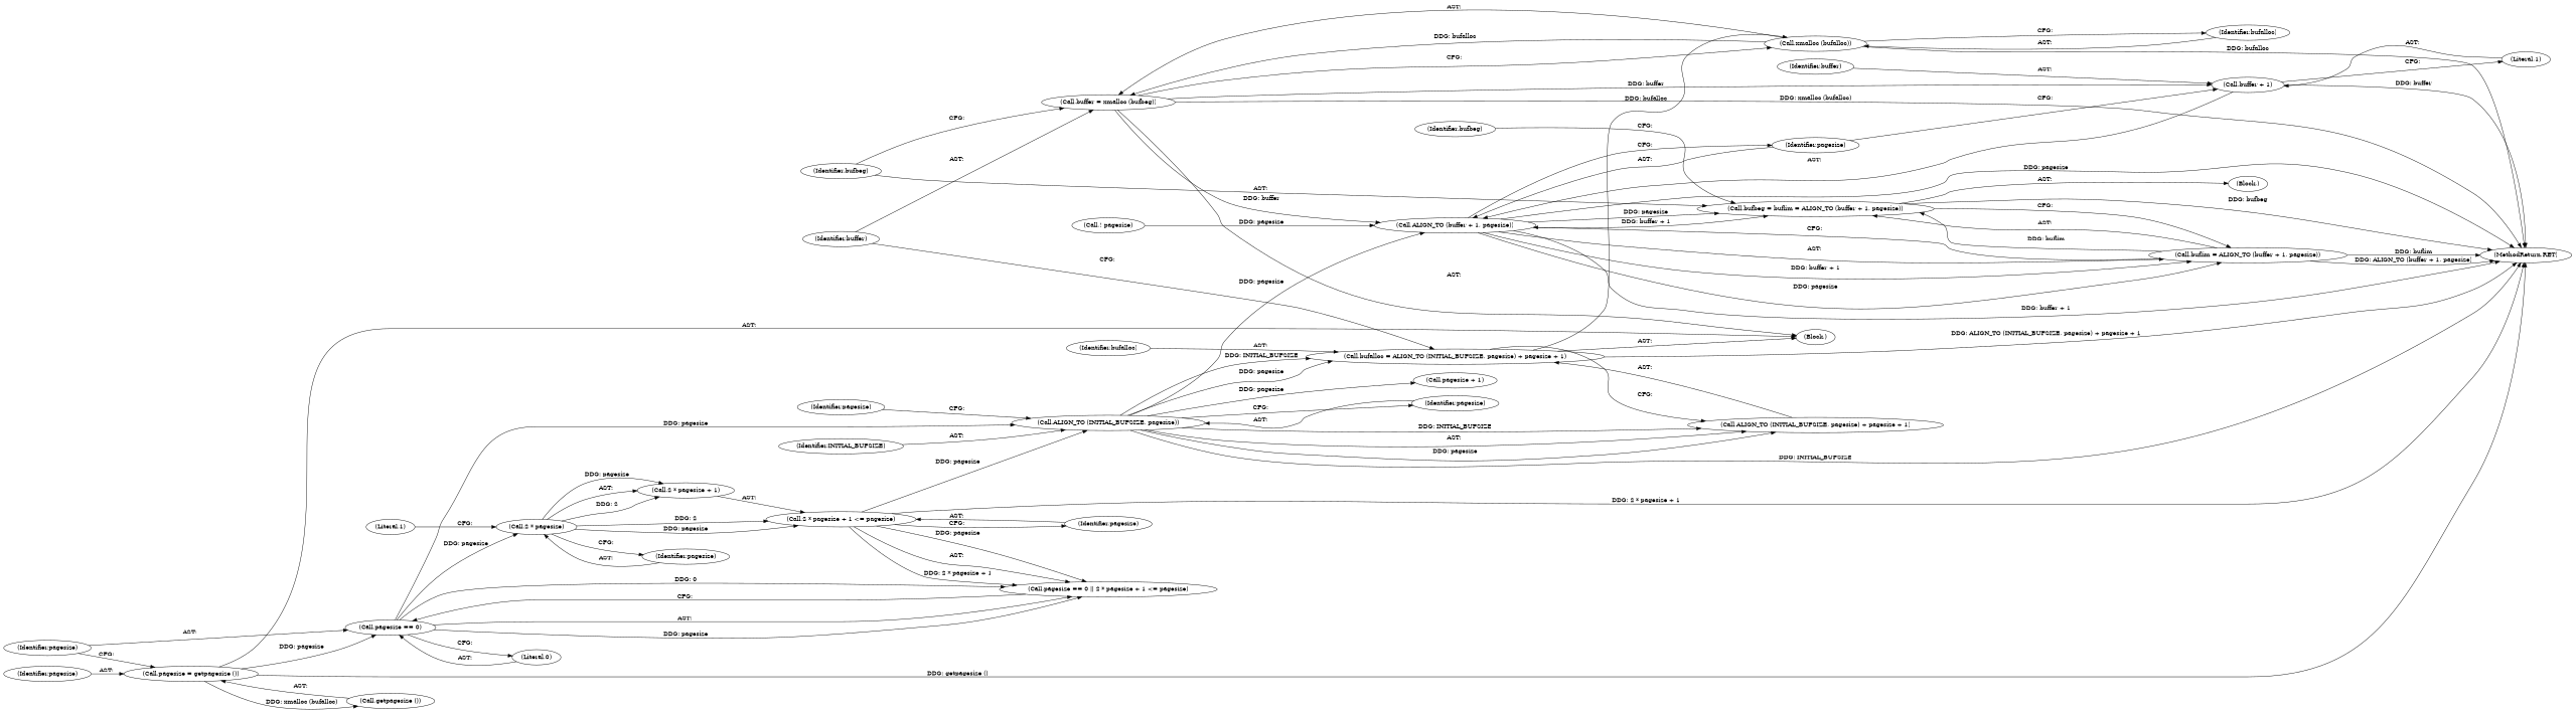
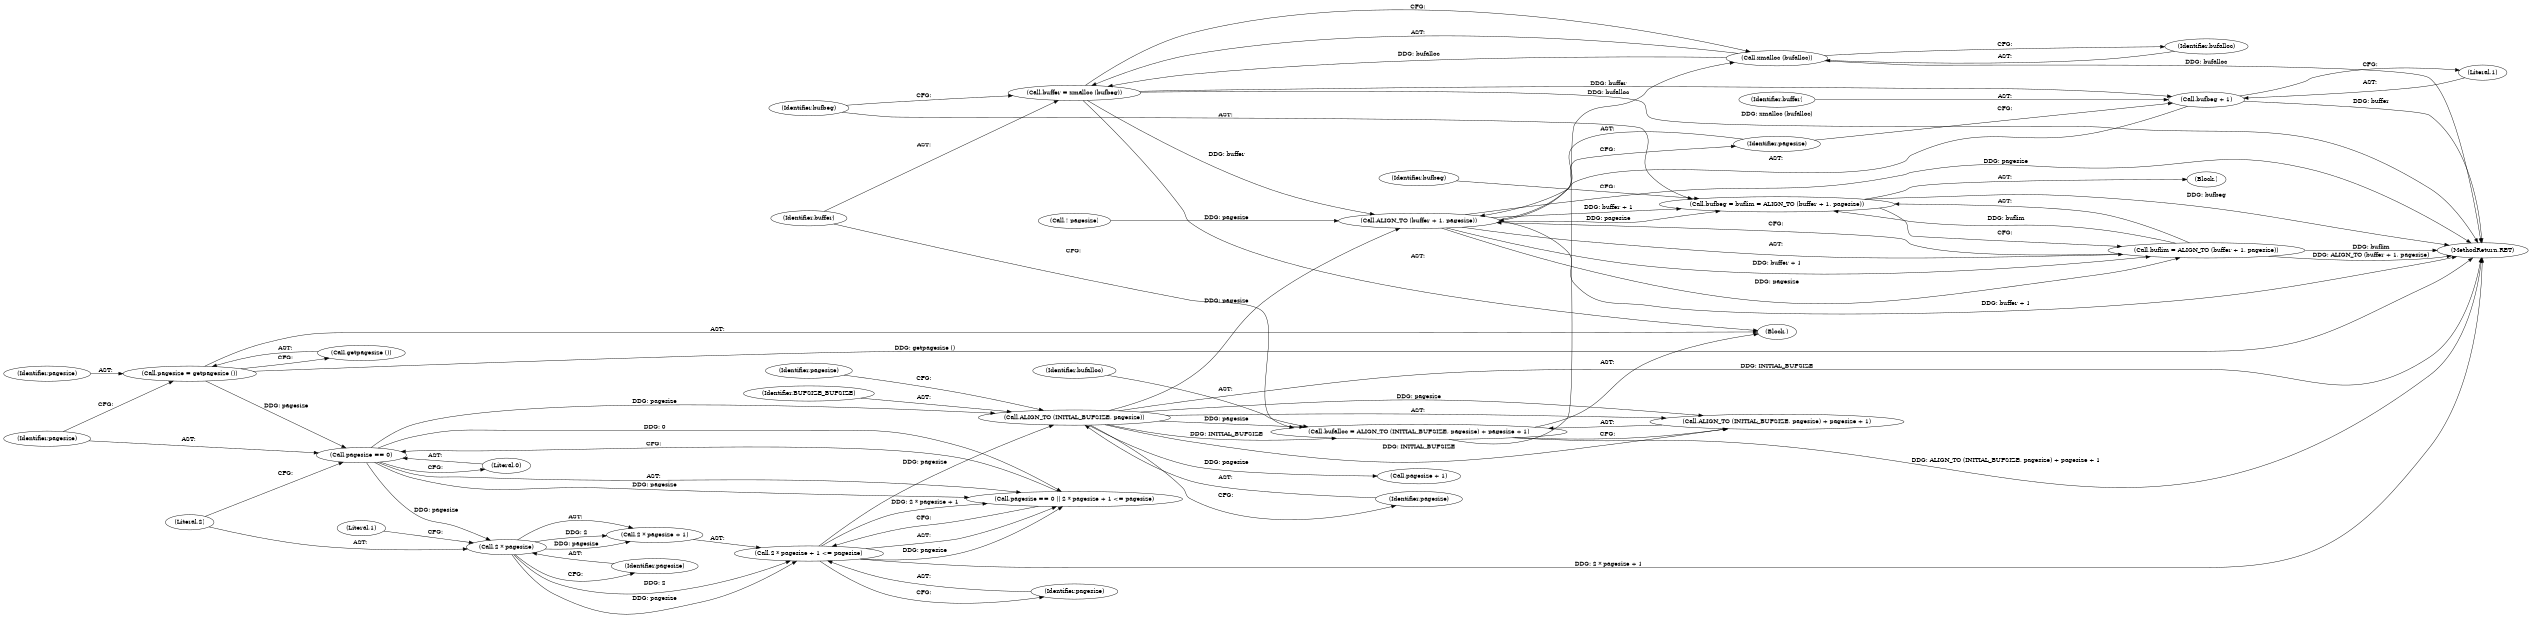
  digraph {
    rankdir=LR
    n1 [label="(Call,buffer = xmalloc (bufbeg))"]
    n2 [label="(Call,xmalloc (bufalloc))"]
    n3 [label="(Call,ALIGN_TO (buffer + 1, pagesize))"]
-   n4 [label="(Call,buffer + 1)"]
+   n4 [label="(Call,bufbeg + 1)"]
    n5 [label="(Block,)"]
    n6 [label="(MethodReturn,RET)"]
    n7 [label="(Identifier,bufalloc)"]
    n8 [label="(Call,bufbeg = buflim = ALIGN_TO (buffer + 1, pagesize))"]
    n9 [label="(Call,buflim = ALIGN_TO (buffer + 1, pagesize))"]
    n10 [label="(Identifier,pagesize)"]
    n11 [label="(Literal,1)"]
    n12 [label="(Call,bufalloc = ALIGN_TO (INITIAL_BUFSIZE, pagesize) + pagesize + 1)"]
    n13 [label="(Call,ALIGN_TO (INITIAL_BUFSIZE, pagesize) + pagesize + 1)"]
    n14 [label="(Call,ALIGN_TO (INITIAL_BUFSIZE, pagesize))"]
    n15 [label="(Call,pagesize + 1)"]
    n16 [label="(Identifier,pagesize)"]
    n17 [label="(Call,pagesize == 0)"]
    n18 [label="(Call,2 * pagesize)"]
    n19 [label="(Call,pagesize == 0 || 2 * pagesize + 1 <= pagesize)"]
    n20 [label="(Literal,0)"]
    n21 [label="(Call,2 * pagesize + 1 <= pagesize)"]
    n22 [label="(Identifier,pagesize)"]
    n23 [label="(Call,2 * pagesize + 1)"]
    n24 [label="(Call,pagesize = getpagesize ())"]
    n25 [label="(Call,getpagesize ())"]
    n26 [label="(Identifier,pagesize)"]
    n27 [label="(Block,)"]
    n28 [label="(Identifier,bufalloc)"]
    n29 [label="(Identifier,pagesize)"]
    n30 [label="(Identifier,bufbeg)"]
    n31 [label="(Identifier,buffer)"]
    n32 [label="(Identifier,bufbeg)"]
    n33 [label="(Identifier,pagesize)"]
    n34 [label="(Literal,1)"]
-   n36 [label="(Identifier,INITIAL_BUFSIZE)"]
+   n35 [label="(Literal,2)"]
+   n36 [label="(Identifier,BUFSIZE_BUFSIZE)"]
    n37 [label="(Call,! pagesize)"]
    n38 [label="(Identifier,pagesize)"]
    n39 [label="(Identifier,buffer)"]
    n1 -> n2 [label="CFG: "]
    n1 -> n3 [label="DDG: buffer"]
    n1 -> n4 [label="DDG: buffer"]
    n1 -> n5 [label="AST: "]
    n1 -> n6 [label="DDG: xmalloc (bufalloc)"]
    n2 -> n1 [label="AST: "]
    n2 -> n1 [label="DDG: bufalloc"]
    n2 -> n6 [label="DDG: bufalloc"]
    n2 -> n7 [label="CFG: "]
    n3 -> n6 [label="DDG: pagesize"]
    n3 -> n6 [label="DDG: buffer + 1"]
    n3 -> n8 [label="DDG: buffer + 1"]
    n3 -> n8 [label="DDG: pagesize"]
    n3 -> n9 [label="AST: "]
    n3 -> n9 [label="DDG: buffer + 1"]
    n3 -> n9 [label="DDG: pagesize"]
    n3 -> n10 [label="CFG: "]
    n4 -> n3 [label="AST: "]
    n4 -> n6 [label="DDG: buffer"]
    n4 -> n11 [label="CFG: "]
    n7 -> n2 [label="AST: "]
    n8 -> n6 [label="DDG: bufbeg"]
    n8 -> n9 [label="CFG: "]
    n8 -> n27 [label="AST: "]
    n9 -> n3 [label="CFG: "]
    n9 -> n6 [label="DDG: buflim"]
    n9 -> n6 [label="DDG: ALIGN_TO (buffer + 1, pagesize)"]
    n9 -> n8 [label="AST: "]
    n9 -> n8 [label="DDG: buflim"]
    n10 -> n3 [label="AST: "]
    n10 -> n4 [label="CFG: "]
    n11 -> n4 [label="AST: "]
    n12 -> n2 [label="DDG: bufalloc"]
    n12 -> n5 [label="AST: "]
    n12 -> n6 [label="DDG: ALIGN_TO (INITIAL_BUFSIZE, pagesize) + pagesize + 1"]
    n12 -> n13 [label="CFG: "]
    n13 -> n12 [label="AST: "]
    n14 -> n3 [label="DDG: pagesize"]
    n14 -> n6 [label="DDG: INITIAL_BUFSIZE"]
    n14 -> n12 [label="DDG: INITIAL_BUFSIZE"]
    n14 -> n12 [label="DDG: pagesize"]
    n14 -> n13 [label="AST: "]
    n14 -> n13 [label="DDG: INITIAL_BUFSIZE"]
    n14 -> n13 [label="DDG: pagesize"]
    n14 -> n15 [label="DDG: pagesize"]
    n14 -> n16 [label="CFG: "]
    n16 -> n14 [label="AST: "]
    n17 -> n14 [label="DDG: pagesize"]
    n17 -> n18 [label="DDG: pagesize"]
    n17 -> n19 [label="AST: "]
    n17 -> n19 [label="DDG: pagesize"]
    n17 -> n19 [label="DDG: 0"]
    n17 -> n20 [label="CFG: "]
    n18 -> n21 [label="DDG: 2"]
    n18 -> n21 [label="DDG: pagesize"]
    n18 -> n22 [label="CFG: "]
    n18 -> n23 [label="AST: "]
    n18 -> n23 [label="DDG: 2"]
    n18 -> n23 [label="DDG: pagesize"]
    n19 -> n17 [label="CFG: "]
+   n19 -> n21 [label="CFG: "]
    n20 -> n17 [label="AST: "]
    n21 -> n6 [label="DDG: 2 * pagesize + 1"]
    n21 -> n14 [label="DDG: pagesize"]
    n21 -> n19 [label="AST: "]
    n21 -> n19 [label="DDG: 2 * pagesize + 1"]
    n21 -> n19 [label="DDG: pagesize"]
    n21 -> n26 [label="CFG: "]
    n22 -> n18 [label="AST: "]
    n23 -> n21 [label="AST: "]
    n24 -> n5 [label="AST: "]
    n24 -> n6 [label="DDG: getpagesize ()"]
    n24 -> n17 [label="DDG: pagesize"]
-   n24 -> n25 [label="DDG: xmalloc (bufalloc)"]
+   n24 -> n25 [label="CFG: "]
    n25 -> n24 [label="AST: "]
    n26 -> n21 [label="AST: "]
    n28 -> n12 [label="AST: "]
    n29 -> n24 [label="AST: "]
    n30 -> n8 [label="CFG: "]
    n31 -> n1 [label="AST: "]
    n31 -> n12 [label="CFG: "]
    n32 -> n1 [label="CFG: "]
    n32 -> n8 [label="AST: "]
    n33 -> n17 [label="AST: "]
    n33 -> n24 [label="CFG: "]
    n34 -> n18 [label="CFG: "]
+   n35 -> n17 [label="CFG: "]
+   n35 -> n18 [label="AST: "]
    n36 -> n14 [label="AST: "]
    n37 -> n3 [label="DDG: pagesize"]
    n38 -> n14 [label="CFG: "]
    n39 -> n4 [label="AST: "]
  }
